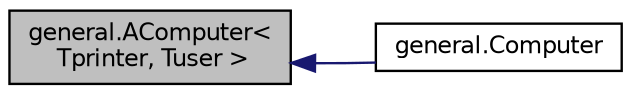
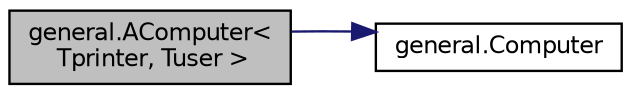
  digraph {
    rankdir=LR
    node [color=black fontname=Helvetica fontsize=10 shape=record style=filled]
    n1 [fillcolor=grey75 fontcolor=black height=0.2 label="general.AComputer\<\l Tprinter, Tuser \>" width=0.4]
    n2 [fillcolor=white height=0.2 label="general.Computer" width=0.4]
-   n1 -> n2 [color=midnightblue dir=back fontname=Helvetica fontsize=10 labelfontname=Helvetica labelfontsize=10 style=solid]
+   n2 -> n1 [color=midnightblue dir=back fontname=Helvetica fontsize=10 labelfontname=Helvetica labelfontsize=10 style=solid]
  }
